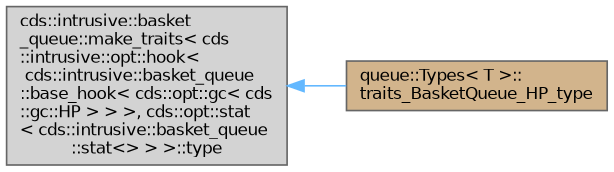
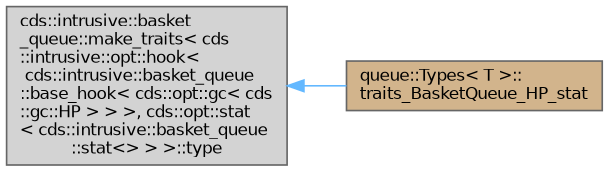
  digraph {
    rankdir=LR
    node [color=gray40 fontname=Helvetica fontsize=10 shape=box style=filled]
-   n1 [fillcolor=tan fontcolor=black height=0.2 label="queue::Types\< T \>::\ltraits_BasketQueue_HP_type" width=0.4]
+   n1 [fillcolor=tan fontcolor=black height=0.2 label="queue::Types\< T \>::\ltraits_BasketQueue_HP_stat" width=0.4]
    n2 [fillcolor=lightgrey height=0.2 label="cds::intrusive::basket\l_queue::make_traits\< cds\l::intrusive::opt::hook\<\l cds::intrusive::basket_queue\l::base_hook\< cds::opt::gc\< cds\l::gc::HP \> \> \>, cds::opt::stat\l\< cds::intrusive::basket_queue\l::stat\<\> \> \>::type" width=0.4]
    n2 -> n1 [color=steelblue1 dir=back fontname=Helvetica fontsize=10 labelfontname=Helvetica labelfontsize=10 style=solid]
  }
